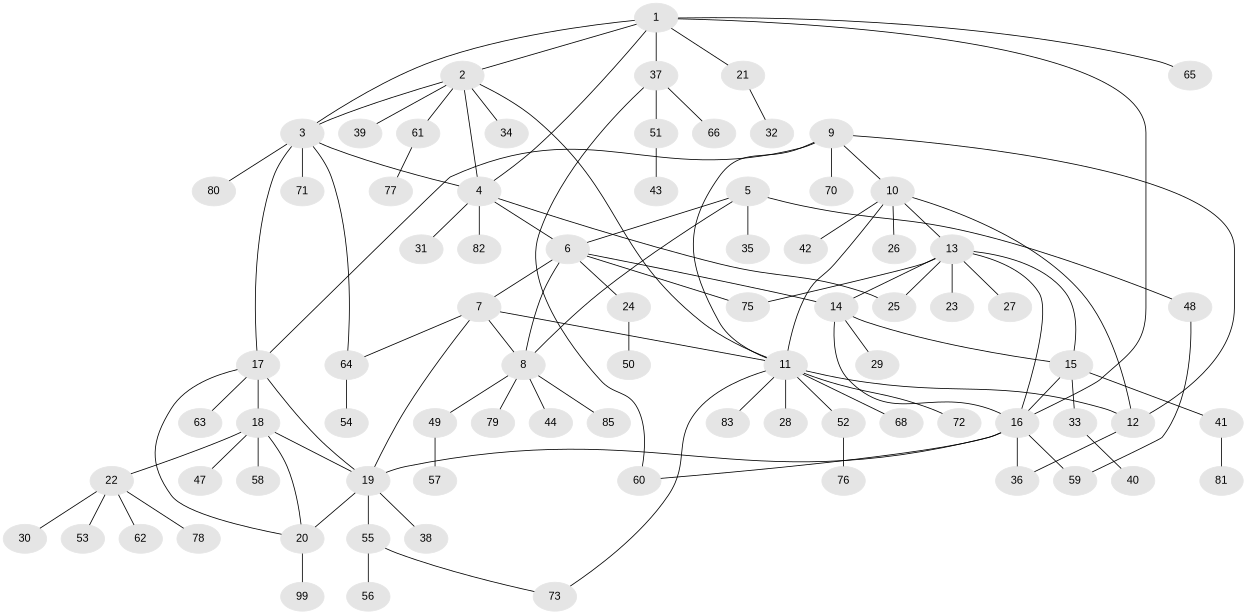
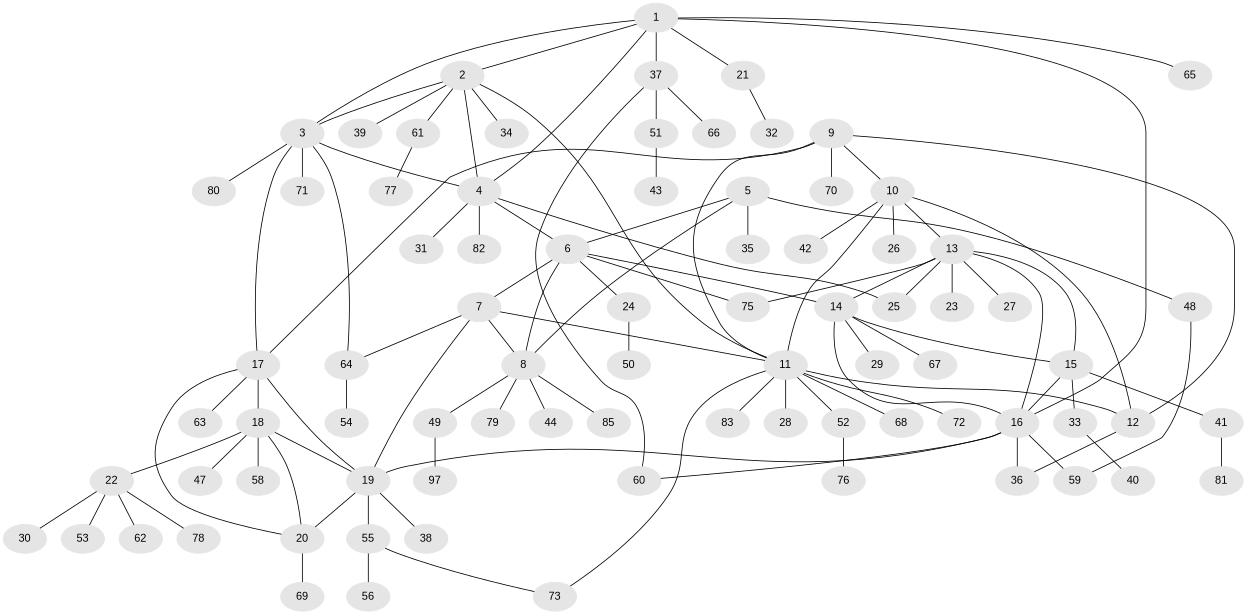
  graph {
    fontname="Liberation Sans"
    node [color=gray90 fontname="Liberation Sans" style=filled]
    edge [fontname="Liberation Sans"]
    1
    2
    3
    4
    16
    21
    37
    65
    11
    34
    39
    61
    17
    64
    71
    80
    6
    25
    31
    82
    19
    36
    59
    60
    32
    51
    66
    12
    28
    52
    68
    72
    73
    83
    77
    18
    20
    63
    54
    7
    8
    14
    24
    75
    5
    35
    48
    44
    n49 [label=85]
    49
    79
    15
    29
+   67
    50
    38
    55
-   57
+   57 [label=97]
    9
    10
    70
    13
    26
    42
    23
    27
    76
    33
    41
    40
    81
    22
    47
    58
-   69 [label=99]
+   69
    30
    53
    62
    78
    56
    43
    1 -- 2
    1 -- 3
    1 -- 4
    1 -- 16
    1 -- 21
    1 -- 37
    1 -- 65
    2 -- 3
    2 -- 4
    2 -- 11
    2 -- 34
    2 -- 39
    2 -- 61
    3 -- 4
    3 -- 17
    3 -- 64
    3 -- 71
    3 -- 80
    4 -- 6
    4 -- 25
    4 -- 31
    4 -- 82
    16 -- 19
    16 -- 36
    16 -- 59
    16 -- 60
    21 -- 32
    37 -- 60
    37 -- 51
    37 -- 66
    11 -- 12
    11 -- 28
    11 -- 52
    11 -- 68
    11 -- 72
    11 -- 73
    11 -- 83
    61 -- 77
    17 -- 19
    17 -- 18
    17 -- 20
    17 -- 63
    64 -- 54
    6 -- 7
    6 -- 8
    6 -- 14
    6 -- 24
    6 -- 75
    19 -- 20
    19 -- 38
    19 -- 55
    51 -- 43
    12 -- 36
    52 -- 76
    18 -- 19
    18 -- 20
    18 -- 22
    18 -- 47
    18 -- 58
    20 -- 69
    7 -- 11
    7 -- 64
    7 -- 19
    7 -- 8
    8 -- 44
    8 -- n49
    8 -- 49
    8 -- 79
    14 -- 16
    14 -- 15
    14 -- 29
+   14 -- 67
    24 -- 50
    5 -- 6
    5 -- 8
    5 -- 35
    5 -- 48
    48 -- 59
    49 -- 57
    15 -- 16
    15 -- 33
    15 -- 41
    55 -- 73
    55 -- 56
    9 -- 11
    9 -- 17
    9 -- 12
    9 -- 10
    9 -- 70
    10 -- 11
    10 -- 12
    10 -- 13
    10 -- 26
    10 -- 42
    13 -- 16
    13 -- 25
    13 -- 14
    13 -- 75
    13 -- 15
    13 -- 23
    13 -- 27
    33 -- 40
    41 -- 81
    22 -- 30
    22 -- 53
    22 -- 62
    22 -- 78
  }
